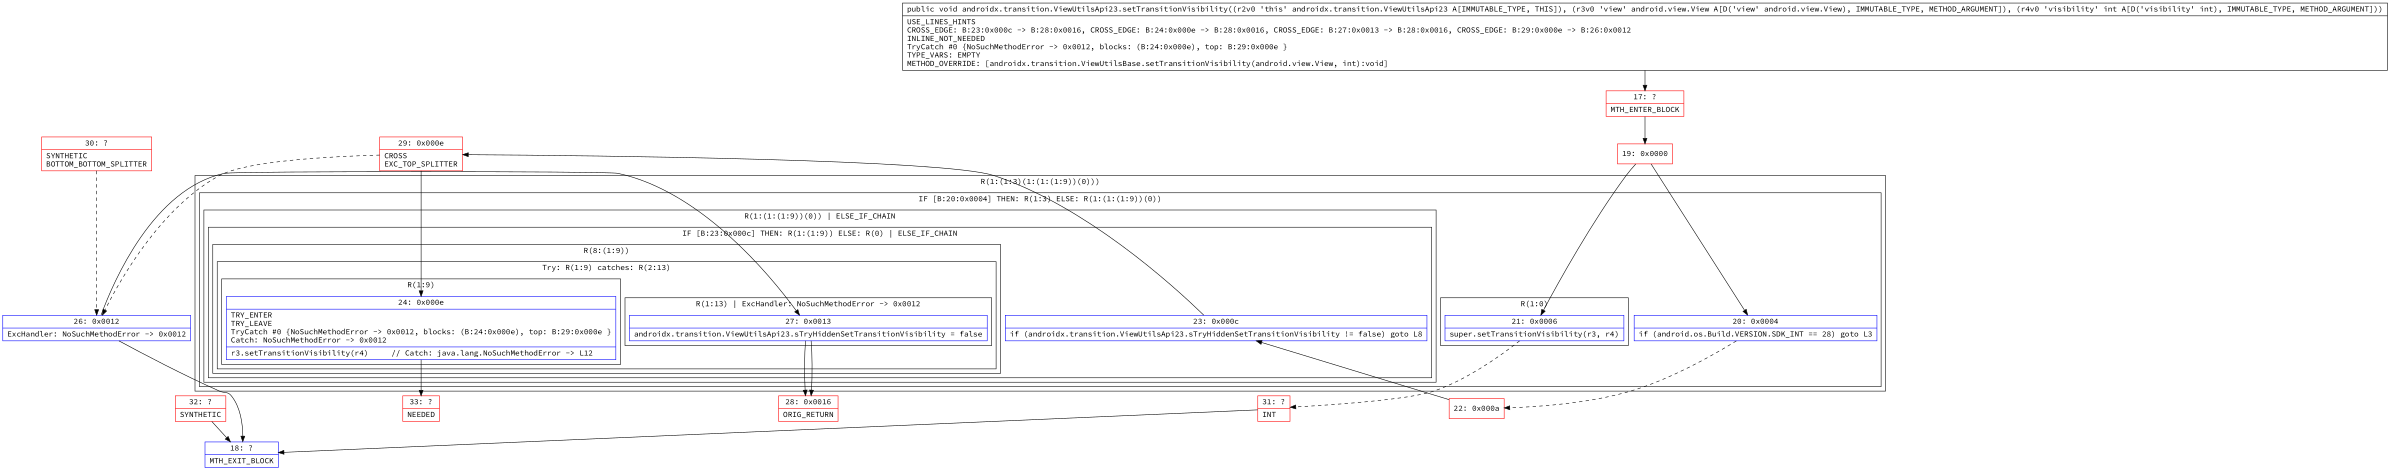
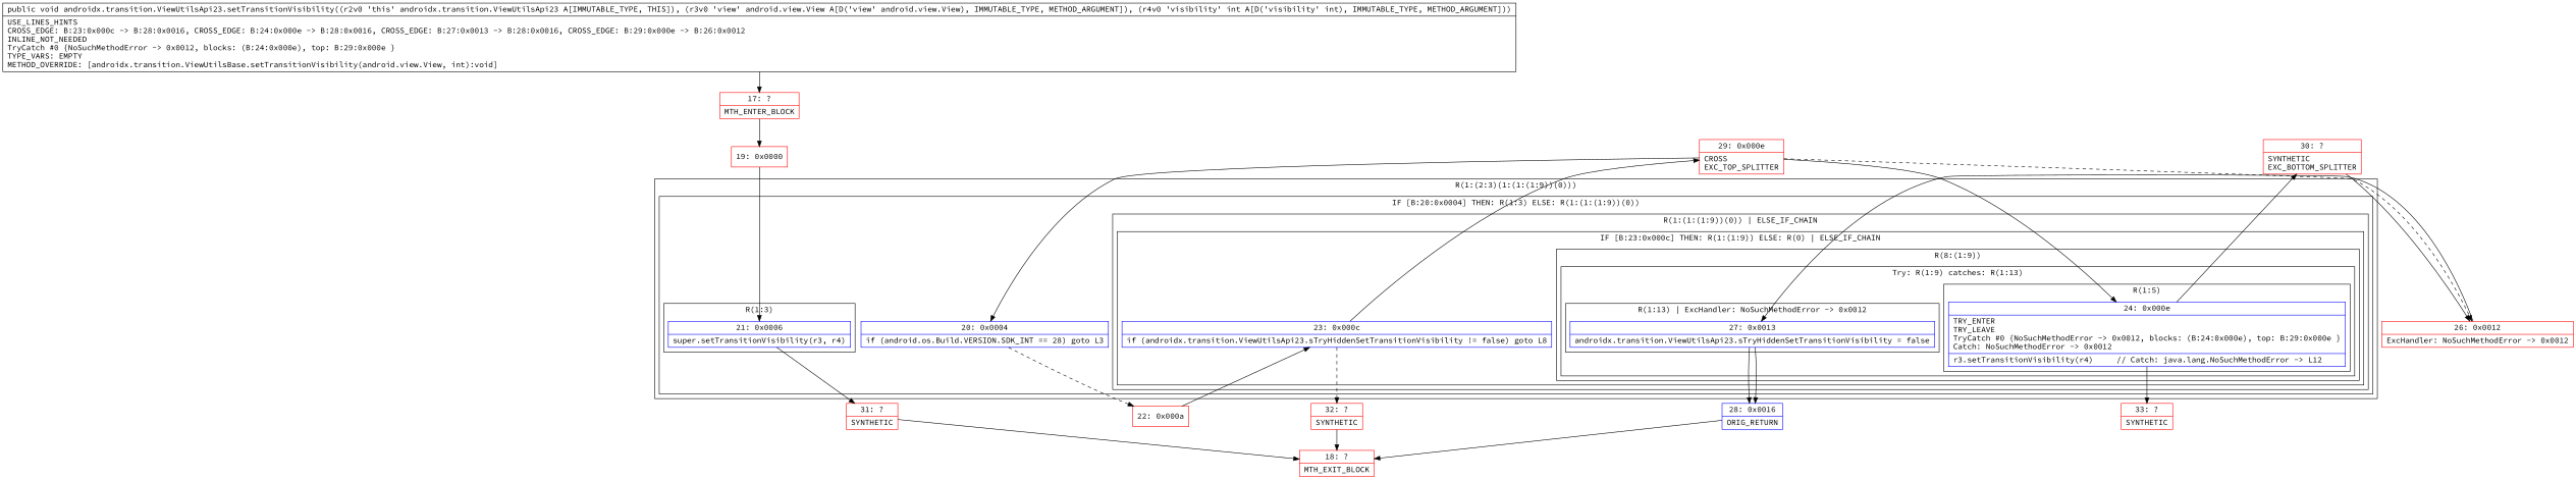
  digraph {
    fontname="Source Code Pro"
    node [color=red fontname="Source Code Pro" shape=record]
    edge [fontname="Source Code Pro"]
    n1 [color=blue label="{21\:\ 0x0006|super.setTransitionVisibility(r3, r4)\l}"]
    n2 [color=blue label="{24\:\ 0x000e|TRY_ENTER\lTRY_LEAVE\lTryCatch #0 \{NoSuchMethodError \-\> 0x0012, blocks: (B:24:0x000e), top: B:29:0x000e \}\lCatch: NoSuchMethodError \-\> 0x0012\l|r3.setTransitionVisibility(r4)     \/\/ Catch: java.lang.NoSuchMethodError \-\> L12\l}"]
    n3 [color=blue label="{27\:\ 0x0013|androidx.transition.ViewUtilsApi23.sTryHiddenSetTransitionVisibility = false\l}"]
    n4 [color=blue label="{23\:\ 0x000c|if (androidx.transition.ViewUtilsApi23.sTryHiddenSetTransitionVisibility != false) goto L8\l}"]
    n5 [color=blue label="{20\:\ 0x0004|if (android.os.Build.VERSION.SDK_INT == 28) goto L3\l}"]
-   n6 [label="{31\:\ ?|INT\l}"]
-   n7 [label="{30\:\ ?|SYNTHETIC\lBOTTOM_BOTTOM_SPLITTER\l}"]
-   n8 [label="{33\:\ ?|NEEDED\l}"]
-   n9 [label="{28\:\ 0x0016|ORIG_RETURN\l}"]
+   n6 [label="{31\:\ ?|SYNTHETIC\l}"]
+   n7 [label="{30\:\ ?|SYNTHETIC\lEXC_BOTTOM_SPLITTER\l}"]
+   n8 [label="{33\:\ ?|SYNTHETIC\l}"]
+   n9 [color=blue label="{28\:\ 0x0016|ORIG_RETURN\l}"]
    n10 [label="{29\:\ 0x000e|CROSS\lEXC_TOP_SPLITTER\l}"]
    n11 [label="{32\:\ ?|SYNTHETIC\l}"]
    n12 [label="{22\:\ 0x000a}"]
-   n13 [color=blue label="{18\:\ ?|MTH_EXIT_BLOCK\l}"]
-   n14 [color=blue label="{26\:\ 0x0012|ExcHandler: NoSuchMethodError \-\> 0x0012\l}"]
+   n13 [label="{18\:\ ?|MTH_EXIT_BLOCK\l}"]
+   n14 [label="{26\:\ 0x0012|ExcHandler: NoSuchMethodError \-\> 0x0012\l}"]
    n15 [label="{17\:\ ?|MTH_ENTER_BLOCK\l}"]
    n16 [label="{19\:\ 0x0000}"]
    n17 [label="{public void androidx.transition.ViewUtilsApi23.setTransitionVisibility((r2v0 'this' androidx.transition.ViewUtilsApi23 A[IMMUTABLE_TYPE, THIS]), (r3v0 'view' android.view.View A[D('view' android.view.View), IMMUTABLE_TYPE, METHOD_ARGUMENT]), (r4v0 'visibility' int A[D('visibility' int), IMMUTABLE_TYPE, METHOD_ARGUMENT]))  | USE_LINES_HINTS\lCROSS_EDGE: B:23:0x000c \-\> B:28:0x0016, CROSS_EDGE: B:24:0x000e \-\> B:28:0x0016, CROSS_EDGE: B:27:0x0013 \-\> B:28:0x0016, CROSS_EDGE: B:29:0x000e \-\> B:26:0x0012\lINLINE_NOT_NEEDED\lTryCatch #0 \{NoSuchMethodError \-\> 0x0012, blocks: (B:24:0x000e), top: B:29:0x000e \}\lTYPE_VARS: EMPTY\lMETHOD_OVERRIDE: [androidx.transition.ViewUtilsBase.setTransitionVisibility(android.view.View, int):void]\l}" color=""]
    subgraph cluster_1 {
-     label="R(1:(1:3)(1:(1:(1:9))(0)))"
+     label="R(1:(2:3)(1:(1:(1:9))(0)))"
      subgraph cluster_2 {
        label="IF [B:20:0x0004] THEN: R(1:3) ELSE: R(1:(1:(1:9))(0))"
        n5
        subgraph cluster_3 {
-         label="R(1:0)"
+         label="R(1:3)"
          n1
        }
        subgraph cluster_4 {
          label="R(1:(1:(1:9))(0)) | ELSE_IF_CHAIN\l"
          subgraph cluster_5 {
            label="IF [B:23:0x000c] THEN: R(1:(1:9)) ELSE: R(0) | ELSE_IF_CHAIN\l"
            n4
            subgraph cluster_6 {
              label="R(8:(1:9))"
              subgraph cluster_7 {
-               label="Try: R(1:9) catches: R(2:13)"
+               label="Try: R(1:9) catches: R(1:13)"
                subgraph cluster_8 {
-                 label="R(1:9)"
+                 label="R(1:5)"
                  n2
                }
                subgraph cluster_9 {
                  label="R(1:13) | ExcHandler: NoSuchMethodError \-\> 0x0012\l"
                  n3
                }
              }
            }
            subgraph cluster_10 {
              label="R(0)"
            }
          }
        }
      }
    }
    subgraph cluster_11 {
      label="R(1:13) | ExcHandler: NoSuchMethodError \-\> 0x0012\l"
    }
-   n1 -> n6 [style=dashed]
+   n1 -> n6
+   n2 -> n7
    n2 -> n8
    n3 -> n9
    n3 -> n9
    n4 -> n10
+   n4 -> n11 [style=dashed]
    n5 -> n12 [style=dashed]
    n6 -> n13
-   n7 -> n14 [style=dashed]
-   n14 -> n13
+   n7 -> n14
+   n9 -> n13
    n10 -> n2
    n10 -> n14 [style=dashed]
    n11 -> n13
    n12 -> n4
    n14 -> n3
    n15 -> n16
    n16 -> n1
-   n16 -> n5
+   n10 -> n5
    n17 -> n15
  }
